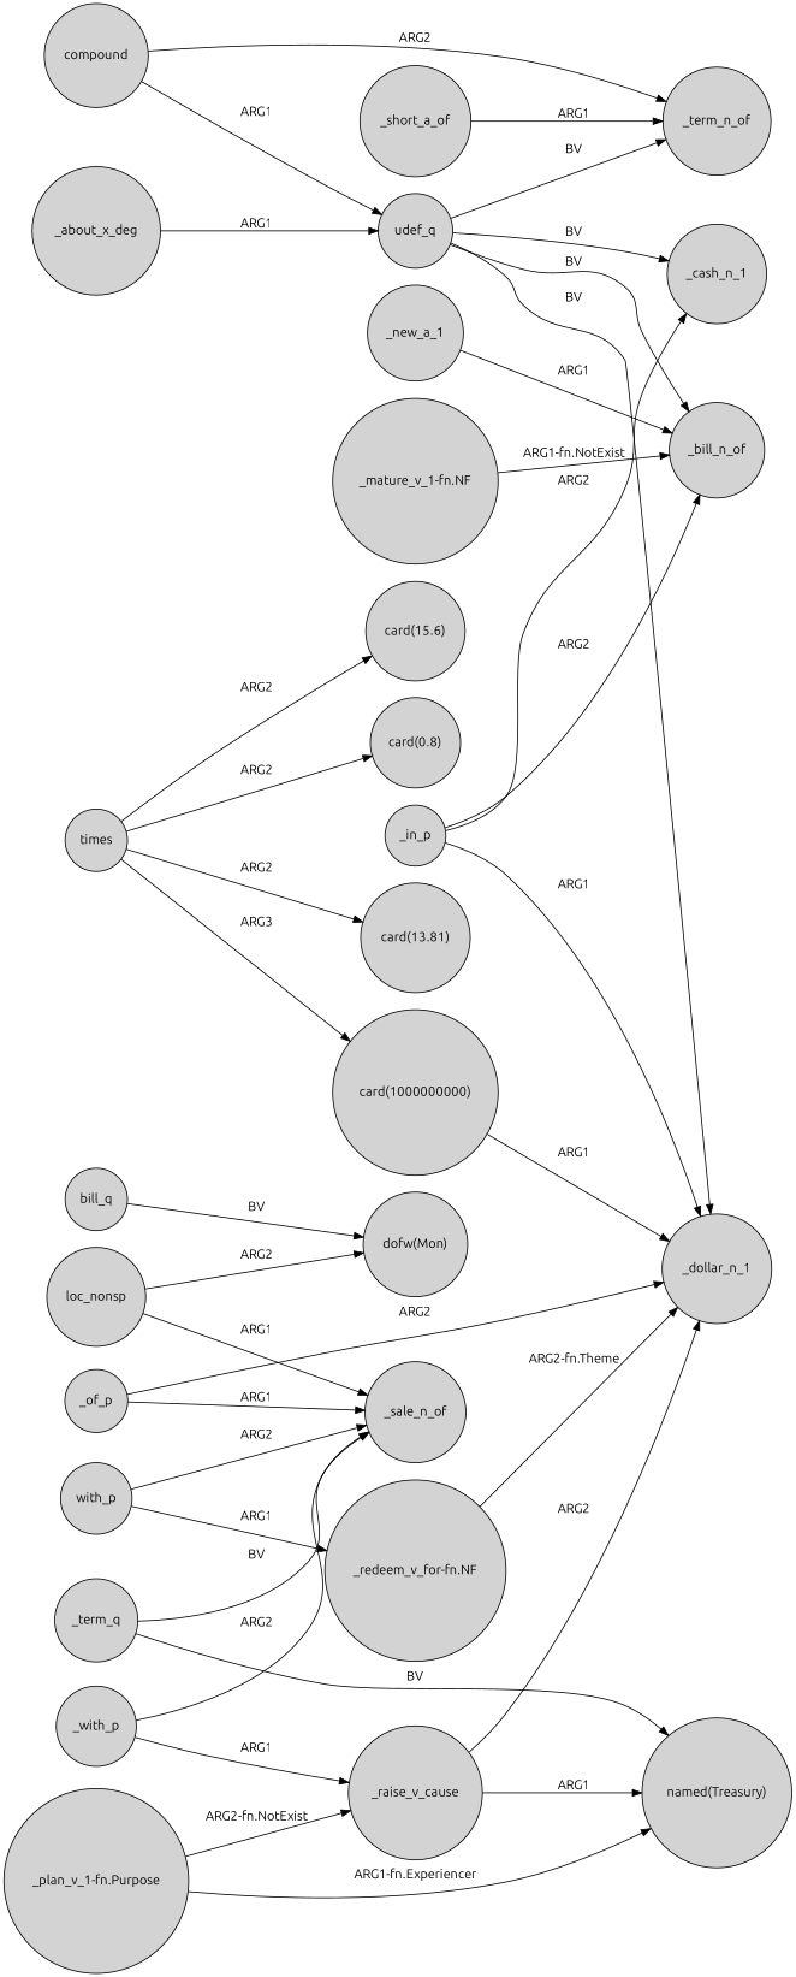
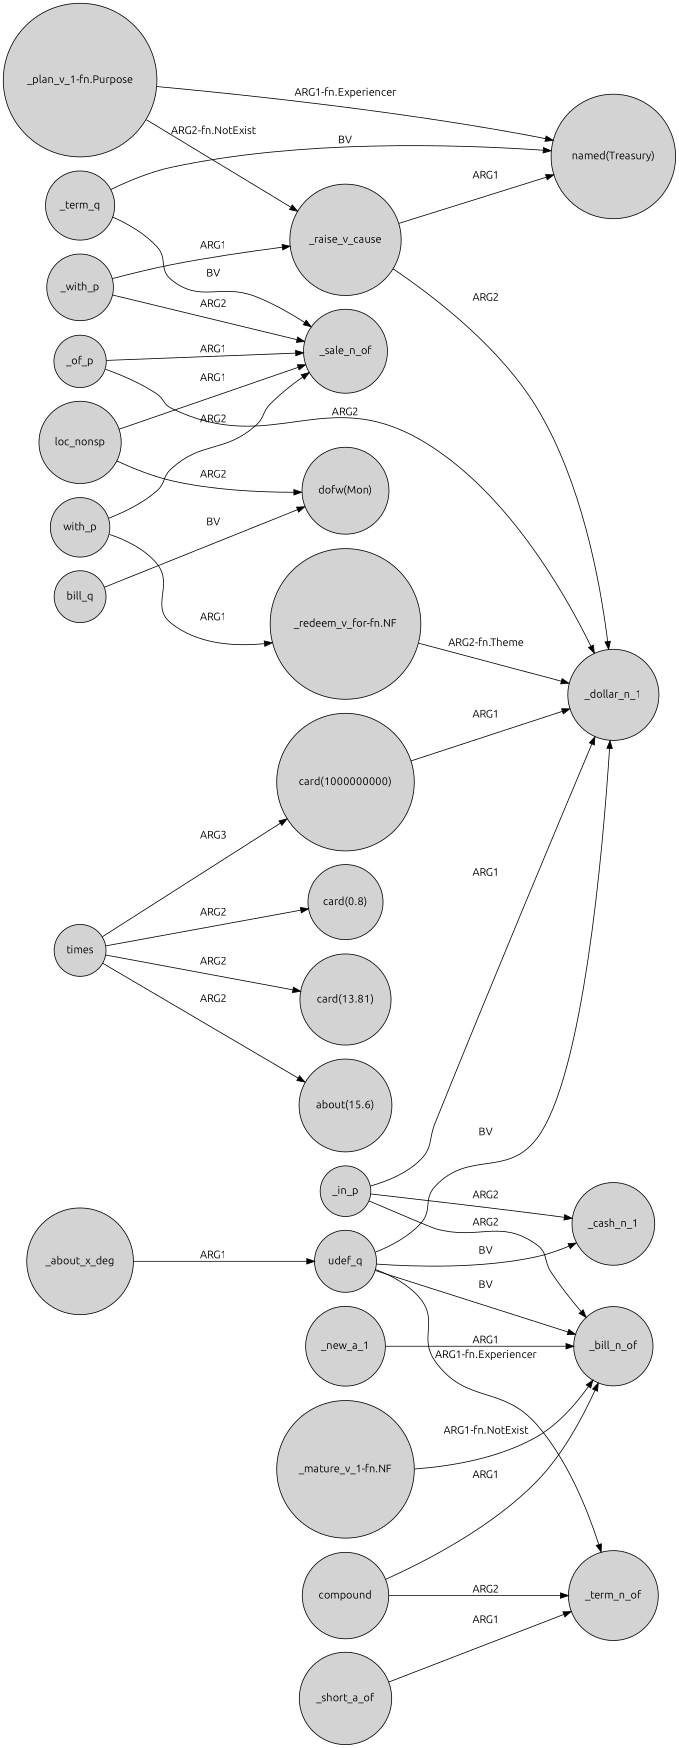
  digraph {
    fontname=Ubuntu
    rankdir=LR
    node [fontname=Ubuntu shape=circle style=filled]
    edge [fontname=Ubuntu]
    loc_nonsp
    _sale_n_of
    "dofw(Mon)"
    compound
    _bill_n_of
    _term_n_of
    "_mature_v_1-fn.NF"
    times
    "card(13.81)"
-   "card(15.6)"
+   "card(15.6)" [label="about(15.6)"]
    "card(1000000000)"
    n12 [label="card(0.8)"]
    _dollar_n_1
    udef_q
    _cash_n_1
    _new_a_1
    _short_a_of
    _about_x_deg
    "_plan_v_1-fn.Purpose"
    _raise_v_cause
    "named(Treasury)"
    _of_p
    _in_p
    n24 [label=_term_q]
    with_p
    "_redeem_v_for-fn.NF"
    n27 [label=bill_q]
    _with_p
    loc_nonsp -> _sale_n_of [label=ARG1]
    loc_nonsp -> "dofw(Mon)" [label=ARG2]
-   compound -> udef_q [label=ARG1]
+   compound -> _bill_n_of [label=ARG1]
    compound -> _term_n_of [label=ARG2]
    "_mature_v_1-fn.NF" -> _bill_n_of [label="ARG1-fn.NotExist"]
    times -> "card(13.81)" [label=ARG2]
    times -> "card(15.6)" [label=ARG2]
    times -> "card(1000000000)" [label=ARG3]
    times -> n12 [label=ARG2]
    "card(1000000000)" -> _dollar_n_1 [label=ARG1]
    udef_q -> _bill_n_of [label=BV]
-   udef_q -> _term_n_of [label=BV]
+   udef_q -> _term_n_of [label="ARG1-fn.Experiencer"]
    udef_q -> _dollar_n_1 [label=BV]
    udef_q -> _cash_n_1 [label=BV]
    _new_a_1 -> _bill_n_of [label=ARG1]
    _short_a_of -> _term_n_of [label=ARG1]
    _about_x_deg -> udef_q [label=ARG1]
    "_plan_v_1-fn.Purpose" -> _raise_v_cause [label="ARG2-fn.NotExist"]
    "_plan_v_1-fn.Purpose" -> "named(Treasury)" [label="ARG1-fn.Experiencer"]
    _raise_v_cause -> _dollar_n_1 [label=ARG2]
    _raise_v_cause -> "named(Treasury)" [label=ARG1]
    _of_p -> _sale_n_of [label=ARG1]
    _of_p -> _dollar_n_1 [label=ARG2]
    _in_p -> _bill_n_of [label=ARG2]
    _in_p -> _dollar_n_1 [label=ARG1]
    _in_p -> _cash_n_1 [label=ARG2]
    n24 -> _sale_n_of [label=BV]
    n24 -> "named(Treasury)" [label=BV]
    with_p -> _sale_n_of [label=ARG2]
    with_p -> "_redeem_v_for-fn.NF" [label=ARG1]
    "_redeem_v_for-fn.NF" -> _dollar_n_1 [label="ARG2-fn.Theme"]
    n27 -> "dofw(Mon)" [label=BV]
    _with_p -> _sale_n_of [label=ARG2]
    _with_p -> _raise_v_cause [label=ARG1]
  }
